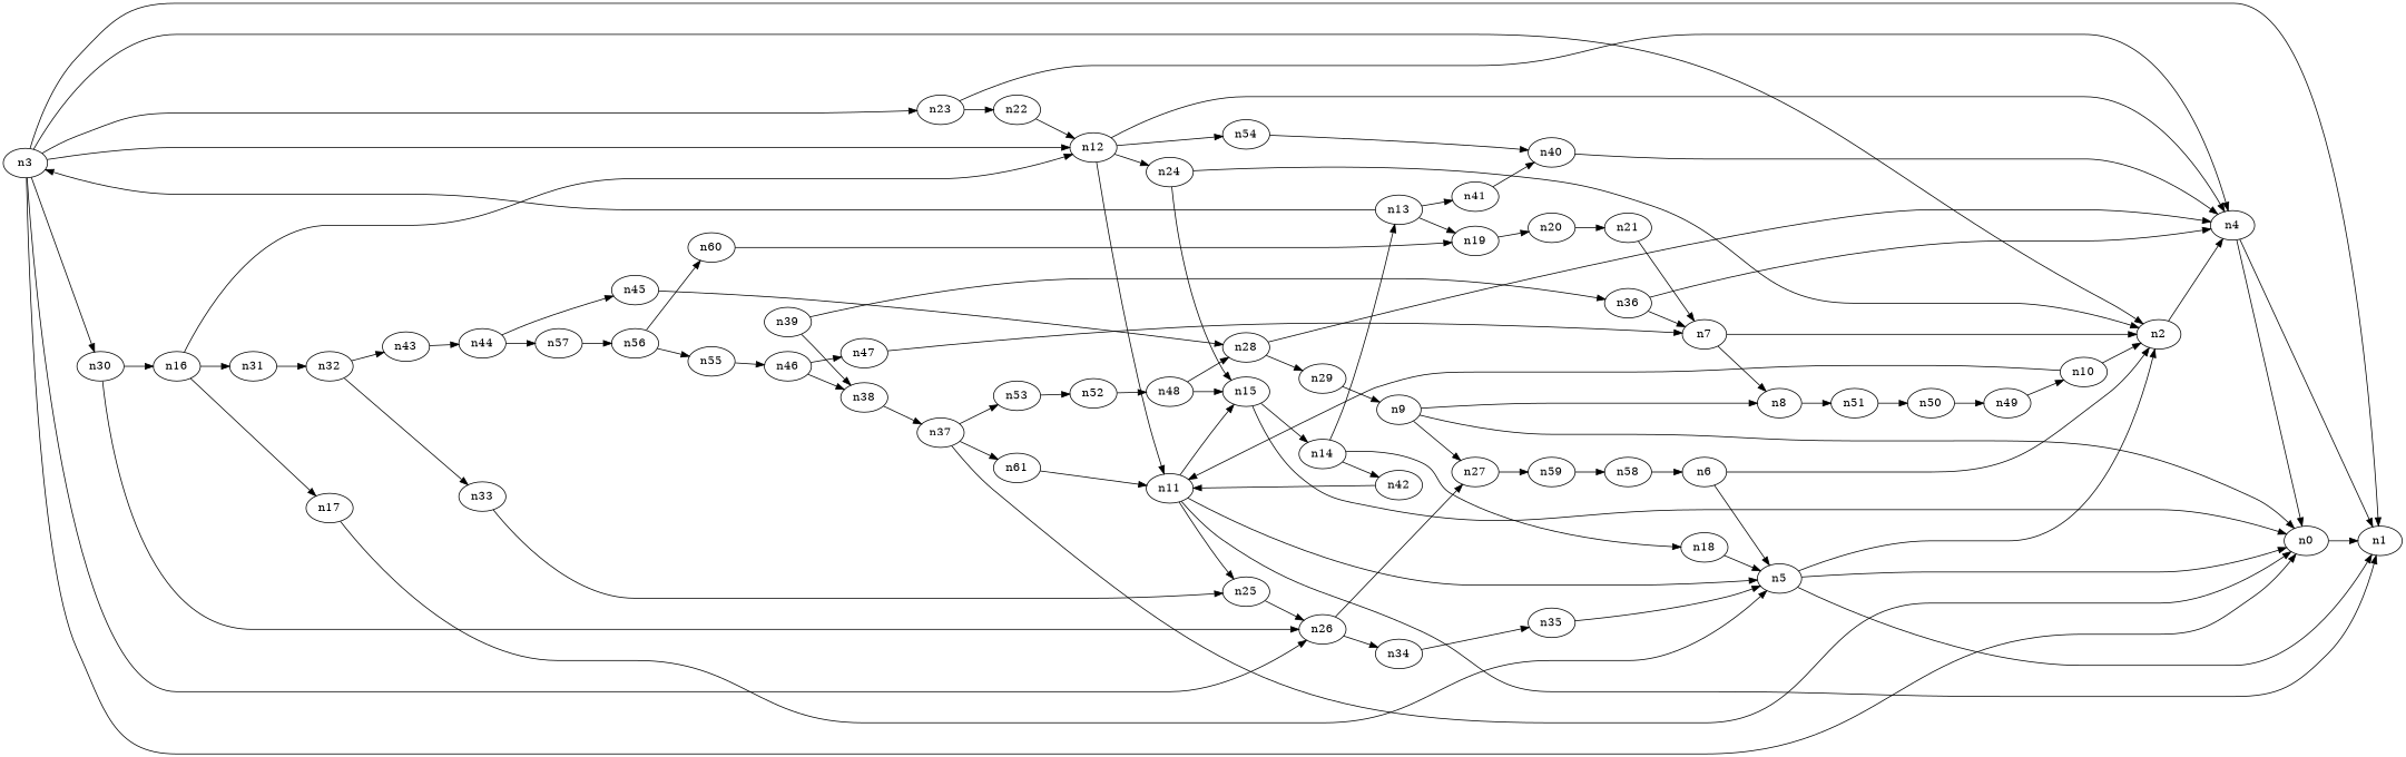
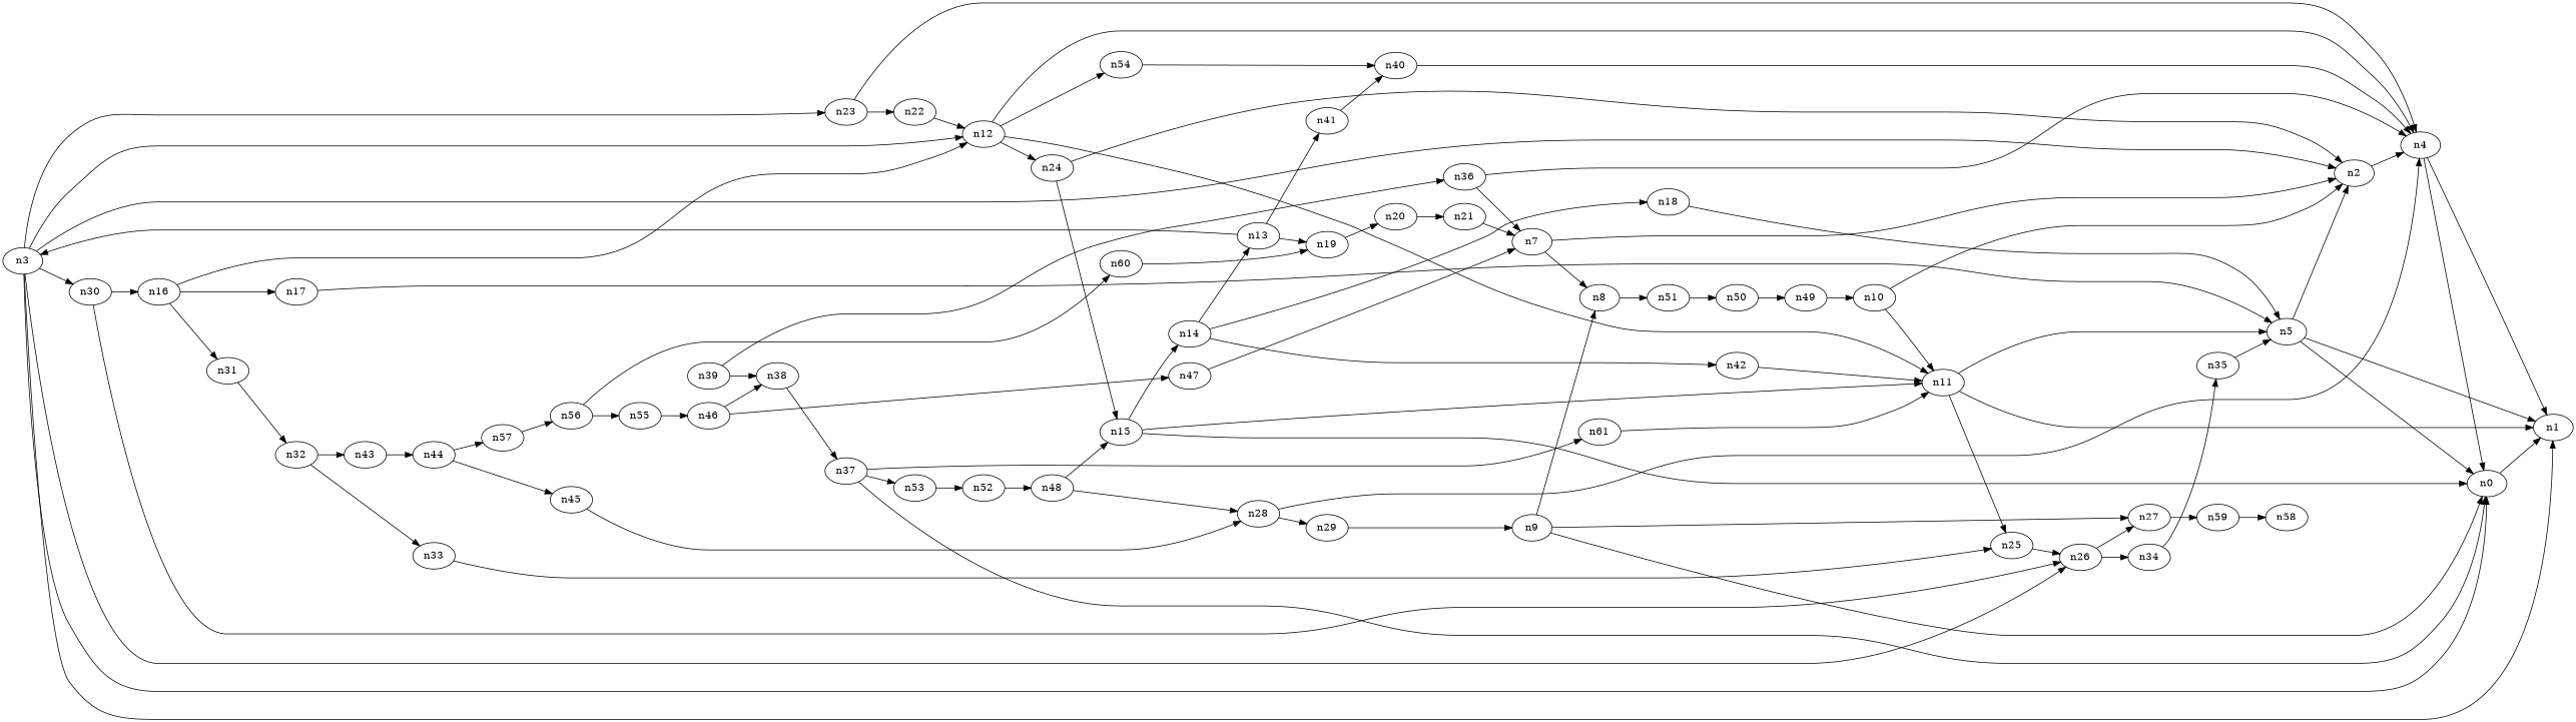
  digraph {
    rankdir=LR
    n0
    n1
    n2
    n4
    n3
    n12
    n23
    n26
    n30
    n11
    n24
    n54
    n13
    n19
    n41
    n22
    n27
    n34
    n16
    n5
    n25
    n15
    n40
    n20
    n59
    n35
    n17
    n31
-   n6
    n7
    n8
    n51
    n50
    n49
    n9
    n58
    n10
    n14
    n21
    n18
    n42
    n32
    n33
    n43
    n28
    n29
    n44
    n45
    n57
    n36
    n37
    n53
    n61
    n52
    n48
    n38
    n39
    n56
    n55
    n60
    n46
    n47
    n0 -> n1
    n2 -> n4
    n4 -> n0
    n4 -> n1
    n3 -> n0
    n3 -> n1
    n3 -> n2
    n3 -> n12
    n3 -> n23
    n3 -> n26
    n3 -> n30
    n12 -> n4
    n12 -> n11
    n12 -> n24
    n12 -> n54
    n23 -> n4
    n23 -> n22
    n26 -> n27
    n26 -> n34
    n30 -> n26
    n30 -> n16
    n11 -> n1
    n11 -> n5
    n11 -> n25
    n24 -> n2
    n24 -> n15
    n54 -> n40
    n13 -> n3
    n13 -> n19
    n13 -> n41
    n19 -> n20
    n41 -> n40
    n22 -> n12
    n27 -> n59
    n34 -> n35
    n16 -> n12
    n16 -> n17
    n16 -> n31
    n5 -> n0
    n5 -> n1
    n5 -> n2
    n25 -> n26
    n15 -> n0
-   n11 -> n15
+   n15 -> n11
    n15 -> n14
    n40 -> n4
    n20 -> n21
    n59 -> n58
    n35 -> n5
    n17 -> n5
    n31 -> n32
-   n6 -> n2
-   n6 -> n5
    n7 -> n2
    n7 -> n8
    n8 -> n51
    n51 -> n50
    n50 -> n49
    n49 -> n10
    n9 -> n0
    n9 -> n27
    n9 -> n8
-   n58 -> n6
    n10 -> n2
    n10 -> n11
    n14 -> n13
    n14 -> n18
    n14 -> n42
    n21 -> n7
    n18 -> n5
    n42 -> n11
    n32 -> n33
    n32 -> n43
    n33 -> n25
    n43 -> n44
    n28 -> n4
    n28 -> n29
    n29 -> n9
    n44 -> n45
    n44 -> n57
    n45 -> n28
    n57 -> n56
    n36 -> n4
    n36 -> n7
    n37 -> n0
    n37 -> n53
    n37 -> n61
    n53 -> n52
    n61 -> n11
    n52 -> n48
    n48 -> n15
    n48 -> n28
    n38 -> n37
    n39 -> n36
    n39 -> n38
    n56 -> n55
    n56 -> n60
    n55 -> n46
    n60 -> n19
    n46 -> n38
    n46 -> n47
    n47 -> n7
  }
